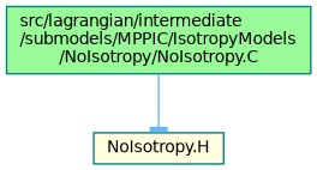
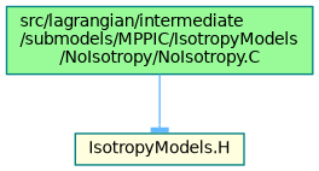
  digraph {
    node [color=teal fontname=Helvetica fontsize=10 shape=box style=filled]
    n1 [fillcolor=palegreen fontcolor=black height=0.2 label="src/lagrangian/intermediate\l/submodels/MPPIC/IsotropyModels\l/NoIsotropy/NoIsotropy.C" width=0.4]
-   n2 [fillcolor=lightyellow height=0.2 label="NoIsotropy.H" width=0.4]
+   n2 [fillcolor=lightyellow height=0.2 label="IsotropyModels.H" width=0.4]
    n1 -> n2 [color=steelblue1 fontname=Helvetica fontsize=10 labelfontname=Helvetica labelfontsize=10 style=solid arrowhead=tee]
  }
